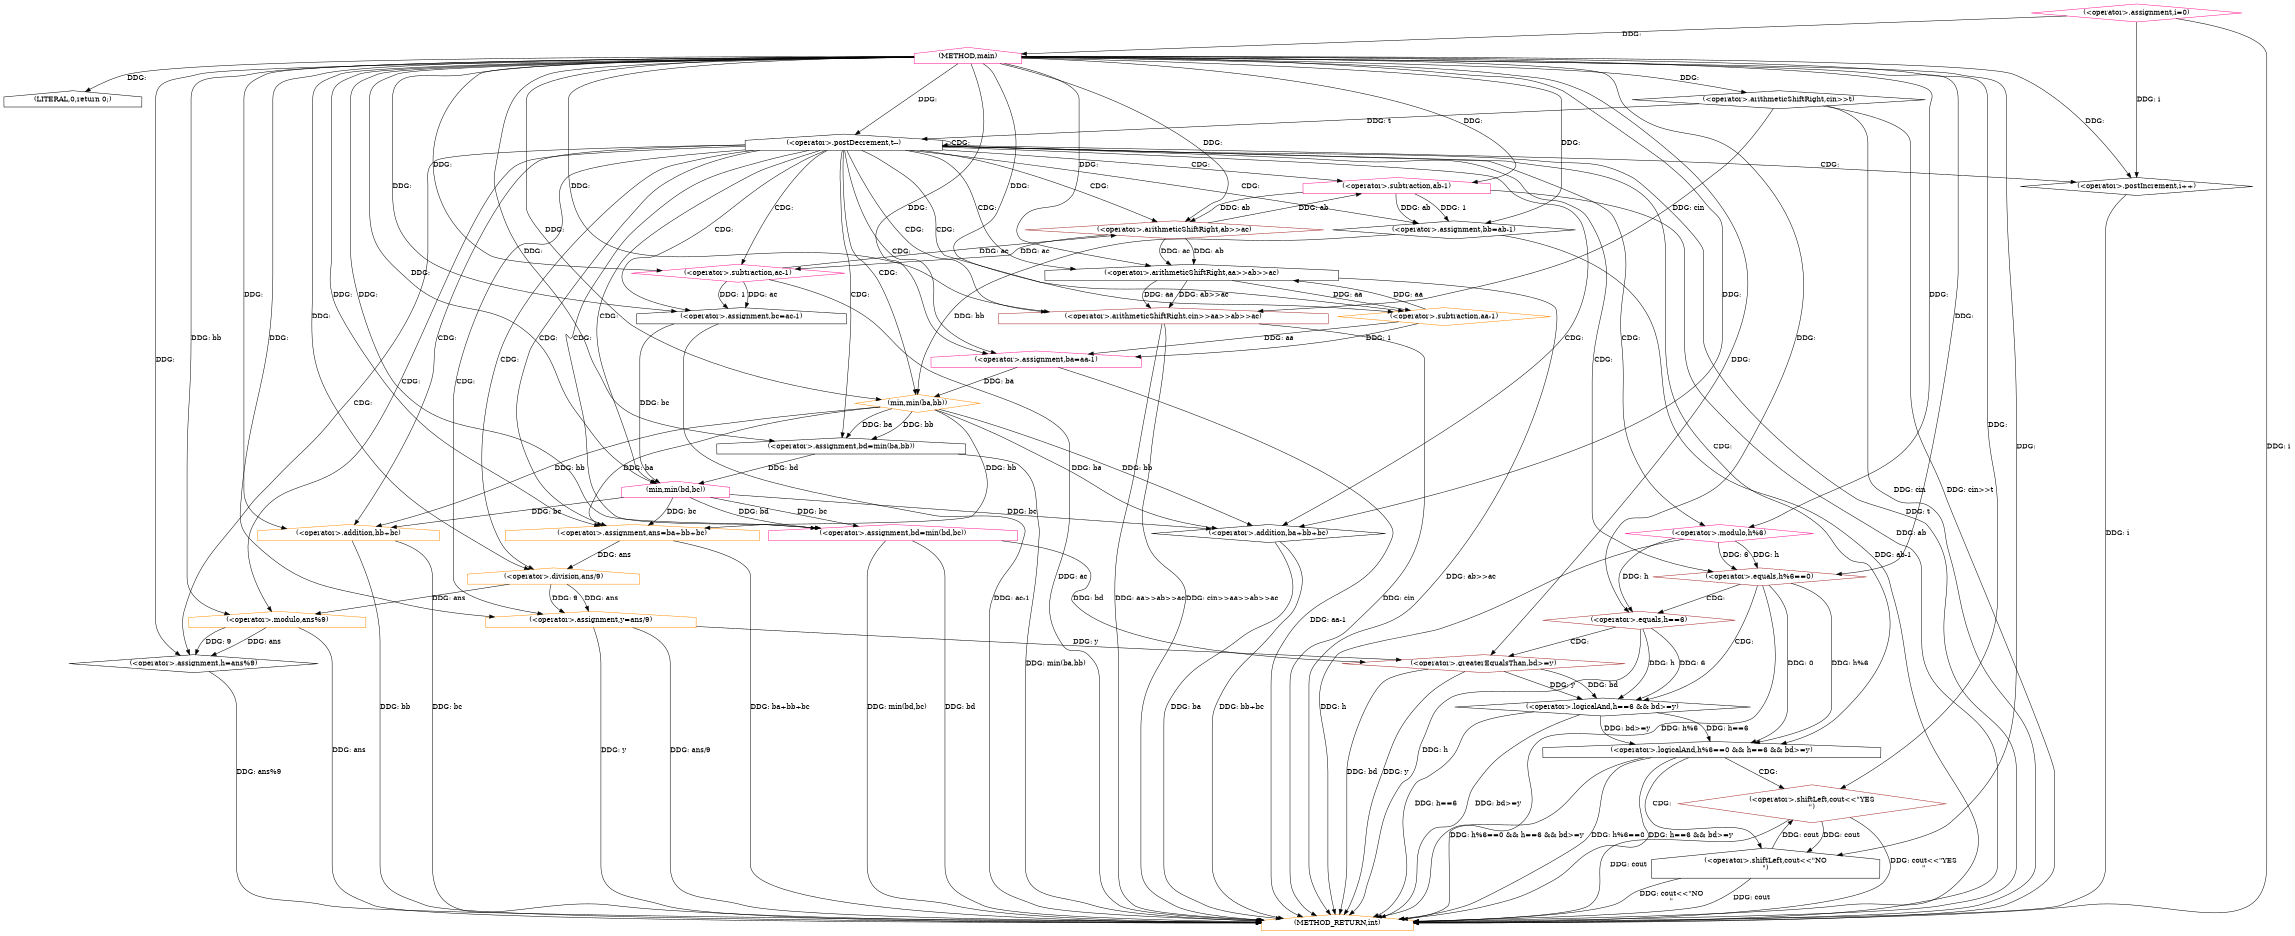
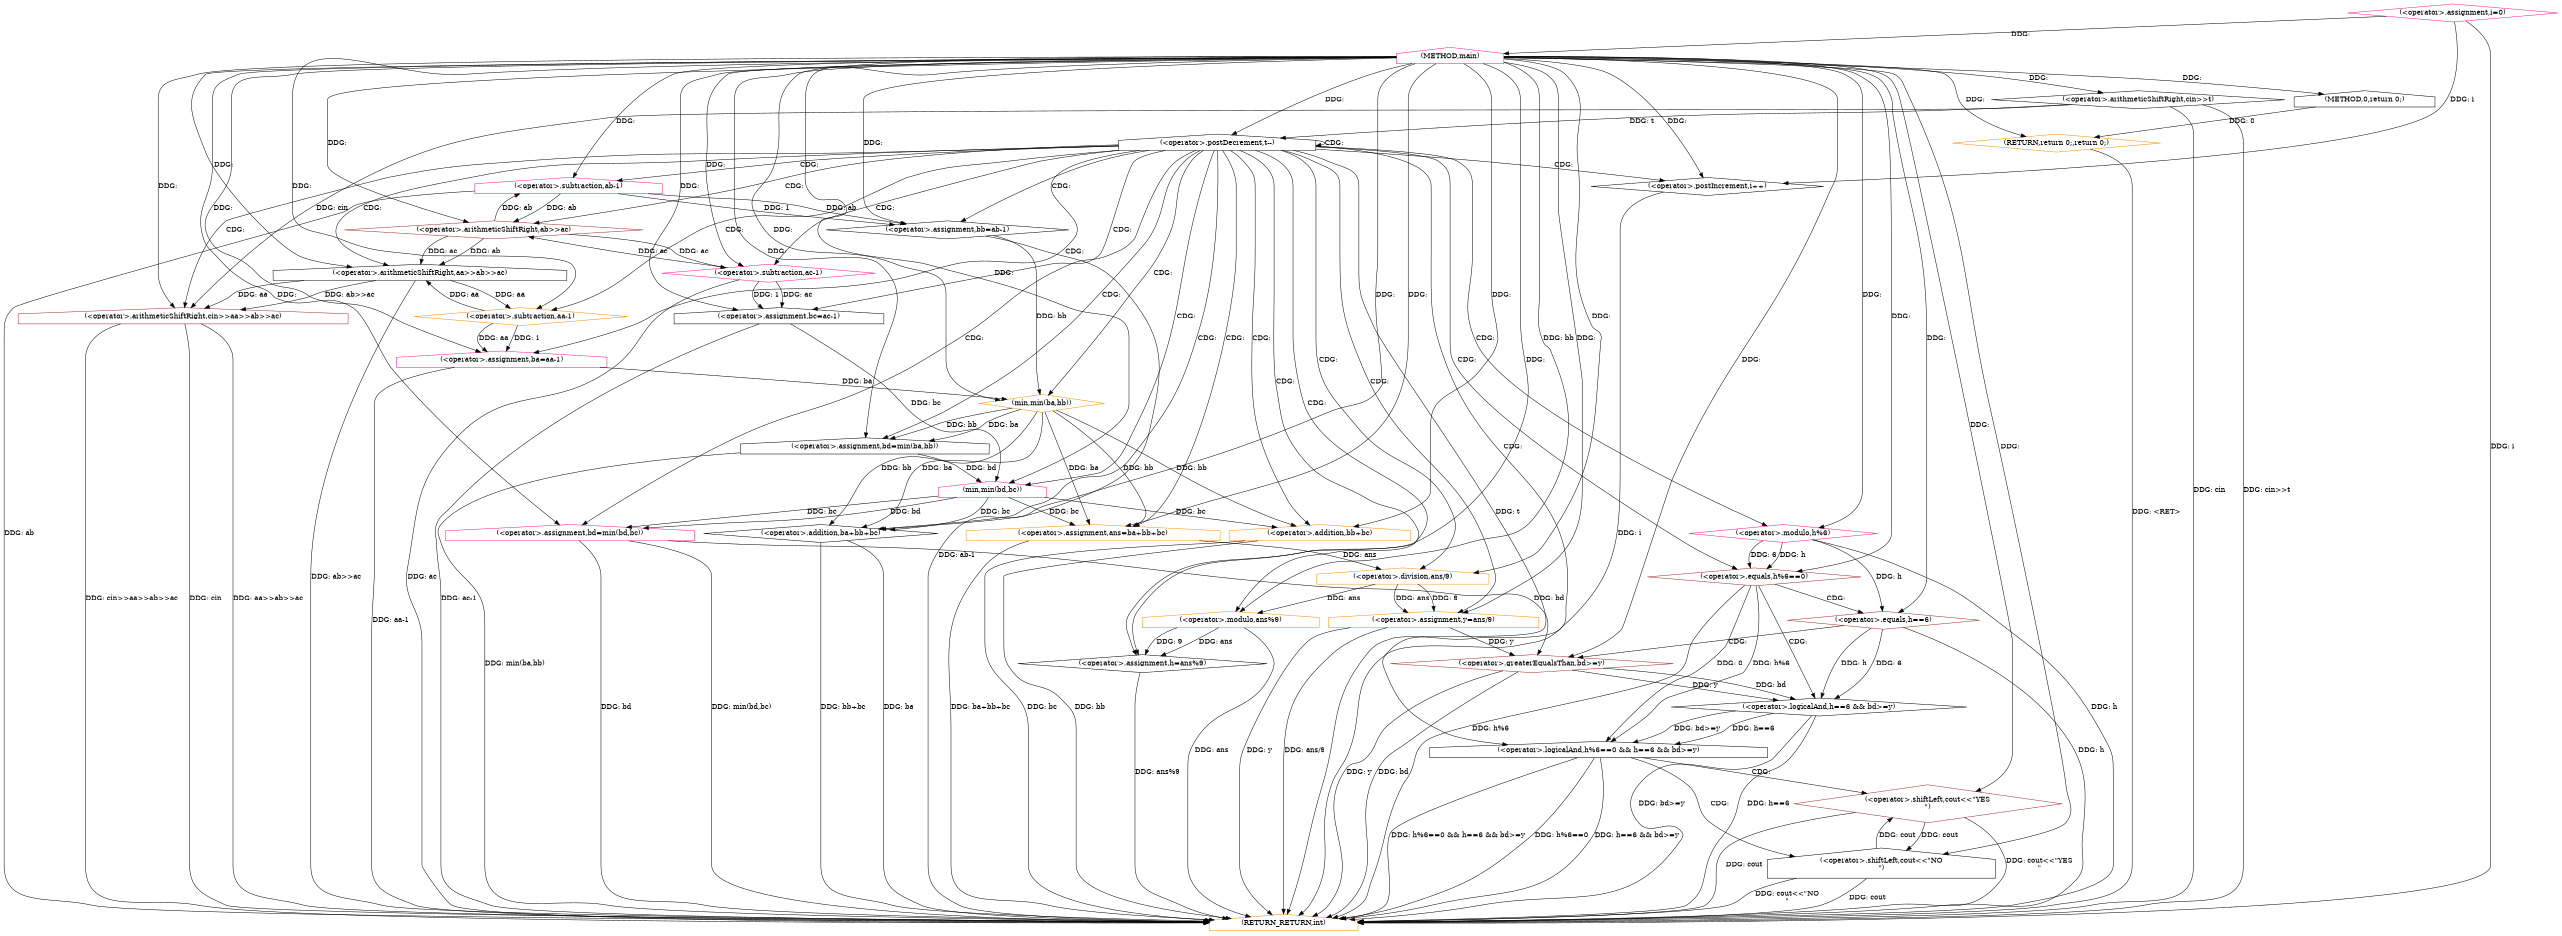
  digraph {
    node [color=black shape=house]
    n1 [color=deeppink label="(METHOD,main)"]
    n2 [label="(<operator>.arithmeticShiftRight,cin>>t)" shape=diamond]
+   n3 [color=darkorange label="(RETURN,return 0;,return 0;)" shape=diamond]
    n4 [label="(<operator>.postDecrement,t--)"]
-   n5 [label="(LITERAL,0,return 0;)"]
+   n5 [label="(METHOD,0,return 0;)"]
    n6 [label="(<operator>.postIncrement,i++)" shape=diamond]
    n7 [color=brown label="(<operator>.arithmeticShiftRight,cin>>aa>>ab>>ac)"]
    n8 [color=deeppink label="(<operator>.assignment,ba=aa-1)"]
    n9 [label="(<operator>.assignment,bb=ab-1)" shape=diamond]
    n10 [label="(<operator>.assignment,bc=ac-1)"]
    n11 [label="(<operator>.assignment,bd=min(ba,bb))"]
    n12 [color=deeppink label="(<operator>.assignment,bd=min(bd,bc))"]
    n13 [color=darkorange label="(<operator>.assignment,ans=ba+bb+bc)"]
    n14 [color=darkorange label="(<operator>.assignment,y=ans/9)"]
    n15 [label="(<operator>.assignment,h=ans%9)" shape=diamond]
    n16 [label="(<operator>.arithmeticShiftRight,aa>>ab>>ac)"]
    n17 [color=darkorange label="(<operator>.subtraction,aa-1)" shape=diamond]
    n18 [color=deeppink label="(<operator>.subtraction,ab-1)"]
    n19 [color=deeppink label="(<operator>.subtraction,ac-1)" shape=diamond]
    n20 [color=darkorange label="(min,min(ba,bb))" shape=diamond]
    n21 [color=deeppink label="(min,min(bd,bc))"]
    n22 [label="(<operator>.addition,ba+bb+bc)" shape=diamond]
    n23 [color=darkorange label="(<operator>.division,ans/9)"]
    n24 [color=darkorange label="(<operator>.modulo,ans%9)"]
    n25 [color=brown label="(<operator>.shiftLeft,cout<<\"YES\n\")" shape=diamond]
    n26 [color=brown label="(<operator>.arithmeticShiftRight,ab>>ac)" shape=diamond]
    n27 [color=darkorange label="(<operator>.addition,bb+bc)"]
    n28 [color=brown label="(<operator>.equals,h%6==0)" shape=diamond]
    n29 [label="(<operator>.shiftLeft,cout<<\"NO\n\")"]
    n30 [color=deeppink label="(<operator>.modulo,h%6)" shape=diamond]
    n31 [color=brown label="(<operator>.equals,h==6)" shape=diamond]
    n32 [color=brown label="(<operator>.greaterEqualsThan,bd>=y)" shape=diamond]
    n33 [color=deeppink label="(<operator>.assignment,i=0)" shape=diamond]
-   n34 [color=darkorange label="(METHOD_RETURN,int)"]
+   n34 [color=darkorange label="(RETURN_RETURN,int)"]
    n35 [label="(<operator>.logicalAnd,h%6==0 && h==6 && bd>=y)"]
    n36 [label="(<operator>.logicalAnd,h==6 && bd>=y)" shape=diamond]
    n1 -> n2 [label="DDG: "]
+   n1 -> n3 [label="DDG: "]
    n1 -> n4 [label="DDG: "]
    n1 -> n5 [label="DDG: "]
    n1 -> n6 [label="DDG: "]
    n1 -> n7 [label="DDG: "]
    n1 -> n8 [label="DDG: "]
    n1 -> n9 [label="DDG: "]
    n1 -> n10 [label="DDG: "]
    n1 -> n11 [label="DDG: "]
    n1 -> n12 [label="DDG: "]
    n1 -> n13 [label="DDG: "]
    n1 -> n14 [label="DDG: "]
    n1 -> n15 [label="DDG: "]
    n1 -> n16 [label="DDG: "]
    n1 -> n17 [label="DDG: "]
    n1 -> n18 [label="DDG: "]
    n1 -> n19 [label="DDG: "]
    n1 -> n20 [label="DDG: "]
    n1 -> n21 [label="DDG: "]
    n1 -> n22 [label="DDG: "]
    n1 -> n23 [label="DDG: "]
    n1 -> n24 [label="DDG: bb"]
    n1 -> n25 [label="DDG: "]
    n1 -> n26 [label="DDG: "]
    n1 -> n27 [label="DDG: "]
    n1 -> n28 [label="DDG: "]
    n1 -> n29 [label="DDG: "]
    n1 -> n30 [label="DDG: "]
    n1 -> n31 [label="DDG: "]
    n1 -> n32 [label="DDG: "]
    n2 -> n4 [label="DDG: t"]
    n2 -> n7 [label="DDG: cin"]
    n2 -> n34 [label="DDG: cin"]
    n2 -> n34 [label="DDG: cin>>t"]
+   n3 -> n34 [label="DDG: <RET>"]
    n4 -> n4 [label="CDG: "]
    n4 -> n6 [label="CDG: "]
    n4 -> n7 [label="CDG: "]
    n4 -> n8 [label="CDG: "]
    n4 -> n9 [label="CDG: "]
    n4 -> n10 [label="CDG: "]
    n4 -> n11 [label="CDG: "]
    n4 -> n12 [label="CDG: "]
    n4 -> n13 [label="CDG: "]
    n4 -> n14 [label="CDG: "]
    n4 -> n15 [label="CDG: "]
    n4 -> n16 [label="CDG: "]
    n4 -> n17 [label="CDG: "]
    n4 -> n18 [label="CDG: "]
    n4 -> n19 [label="CDG: "]
    n4 -> n20 [label="CDG: "]
    n4 -> n21 [label="CDG: "]
    n4 -> n22 [label="CDG: "]
    n4 -> n23 [label="CDG: "]
    n4 -> n24 [label="CDG: "]
    n4 -> n26 [label="CDG: "]
    n4 -> n27 [label="CDG: "]
    n4 -> n28 [label="CDG: "]
    n4 -> n30 [label="CDG: "]
    n4 -> n34 [label="DDG: t"]
    n4 -> n35 [label="CDG: "]
+   n5 -> n3 [label="DDG: 0"]
    n6 -> n34 [label="DDG: i"]
    n7 -> n34 [label="DDG: cin"]
    n7 -> n34 [label="DDG: aa>>ab>>ac"]
    n7 -> n34 [label="DDG: cin>>aa>>ab>>ac"]
    n8 -> n20 [label="DDG: ba"]
    n8 -> n34 [label="DDG: aa-1"]
    n9 -> n20 [label="DDG: bb"]
    n9 -> n34 [label="DDG: ab-1"]
    n10 -> n21 [label="DDG: bc"]
    n10 -> n34 [label="DDG: ac-1"]
    n11 -> n21 [label="DDG: bd"]
    n11 -> n34 [label="DDG: min(ba,bb)"]
    n12 -> n32 [label="DDG: bd"]
    n12 -> n34 [label="DDG: bd"]
    n12 -> n34 [label="DDG: min(bd,bc)"]
    n13 -> n23 [label="DDG: ans"]
    n13 -> n34 [label="DDG: ba+bb+bc"]
    n14 -> n32 [label="DDG: y"]
    n14 -> n34 [label="DDG: y"]
    n14 -> n34 [label="DDG: ans/9"]
    n15 -> n34 [label="DDG: ans%9"]
    n16 -> n7 [label="DDG: ab>>ac"]
    n16 -> n7 [label="DDG: aa"]
    n16 -> n17 [label="DDG: aa"]
    n16 -> n34 [label="DDG: ab>>ac"]
    n17 -> n8 [label="DDG: 1"]
    n17 -> n8 [label="DDG: aa"]
    n17 -> n16 [label="DDG: aa"]
    n18 -> n9 [label="DDG: 1"]
    n18 -> n9 [label="DDG: ab"]
    n18 -> n26 [label="DDG: ab"]
    n18 -> n34 [label="DDG: ab"]
    n19 -> n10 [label="DDG: ac"]
    n19 -> n10 [label="DDG: 1"]
    n19 -> n26 [label="DDG: ac"]
    n19 -> n34 [label="DDG: ac"]
    n20 -> n11 [label="DDG: bb"]
    n20 -> n11 [label="DDG: ba"]
    n20 -> n13 [label="DDG: ba"]
    n20 -> n13 [label="DDG: bb"]
    n20 -> n22 [label="DDG: ba"]
    n20 -> n22 [label="DDG: bb"]
    n20 -> n27 [label="DDG: bb"]
    n21 -> n12 [label="DDG: bc"]
    n21 -> n12 [label="DDG: bd"]
    n21 -> n13 [label="DDG: bc"]
    n21 -> n22 [label="DDG: bc"]
    n21 -> n27 [label="DDG: bc"]
    n22 -> n34 [label="DDG: ba"]
    n22 -> n34 [label="DDG: bb+bc"]
    n23 -> n14 [label="DDG: ans"]
    n23 -> n14 [label="DDG: 9"]
    n23 -> n24 [label="DDG: ans"]
    n24 -> n15 [label="DDG: ans"]
    n24 -> n15 [label="DDG: 9"]
    n24 -> n34 [label="DDG: ans"]
    n25 -> n29 [label="DDG: cout"]
    n25 -> n34 [label="DDG: cout"]
    n25 -> n34 [label="DDG: cout<<\"YES\n\""]
    n26 -> n16 [label="DDG: ab"]
    n26 -> n16 [label="DDG: ac"]
    n26 -> n18 [label="DDG: ab"]
    n26 -> n19 [label="DDG: ac"]
    n27 -> n34 [label="DDG: bb"]
    n27 -> n34 [label="DDG: bc"]
    n28 -> n31 [label="CDG: "]
    n28 -> n34 [label="DDG: h%6"]
    n28 -> n35 [label="DDG: 0"]
    n28 -> n35 [label="DDG: h%6"]
    n28 -> n36 [label="CDG: "]
    n29 -> n25 [label="DDG: cout"]
    n29 -> n34 [label="DDG: cout"]
    n29 -> n34 [label="DDG: cout<<\"NO\n\""]
    n30 -> n28 [label="DDG: 6"]
    n30 -> n28 [label="DDG: h"]
    n30 -> n31 [label="DDG: h"]
    n30 -> n34 [label="DDG: h"]
    n31 -> n32 [label="CDG: "]
    n31 -> n34 [label="DDG: h"]
    n31 -> n36 [label="DDG: h"]
    n31 -> n36 [label="DDG: 6"]
    n32 -> n34 [label="DDG: bd"]
    n32 -> n34 [label="DDG: y"]
    n32 -> n36 [label="DDG: y"]
    n32 -> n36 [label="DDG: bd"]
    n33 -> n1 [label="DDG: "]
    n33 -> n6 [label="DDG: i"]
    n33 -> n34 [label="DDG: i"]
    n35 -> n25 [label="CDG: "]
    n35 -> n29 [label="CDG: "]
    n35 -> n34 [label="DDG: h%6==0"]
    n35 -> n34 [label="DDG: h==6 && bd>=y"]
    n35 -> n34 [label="DDG: h%6==0 && h==6 && bd>=y"]
    n36 -> n34 [label="DDG: h==6"]
    n36 -> n34 [label="DDG: bd>=y"]
    n36 -> n35 [label="DDG: bd>=y"]
    n36 -> n35 [label="DDG: h==6"]
  }
